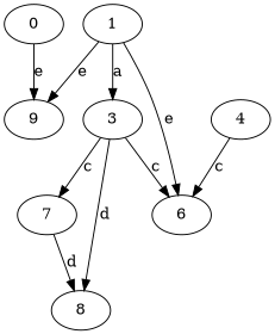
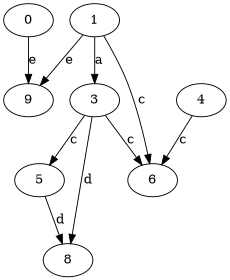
  strict digraph {
    0
    9
    1
    3
    6
-   7
+   7 [label=5]
    8
    n8 [label=4]
    0 -> 9 [label=e]
    1 -> 9 [label=e]
    1 -> 3 [label=a]
-   1 -> 6 [label=e]
+   1 -> 6 [label=c]
    3 -> 6 [label=c]
    3 -> 7 [label=c]
    3 -> 8 [label=d]
    7 -> 8 [label=d]
    n8 -> 6 [label=c]
  }
